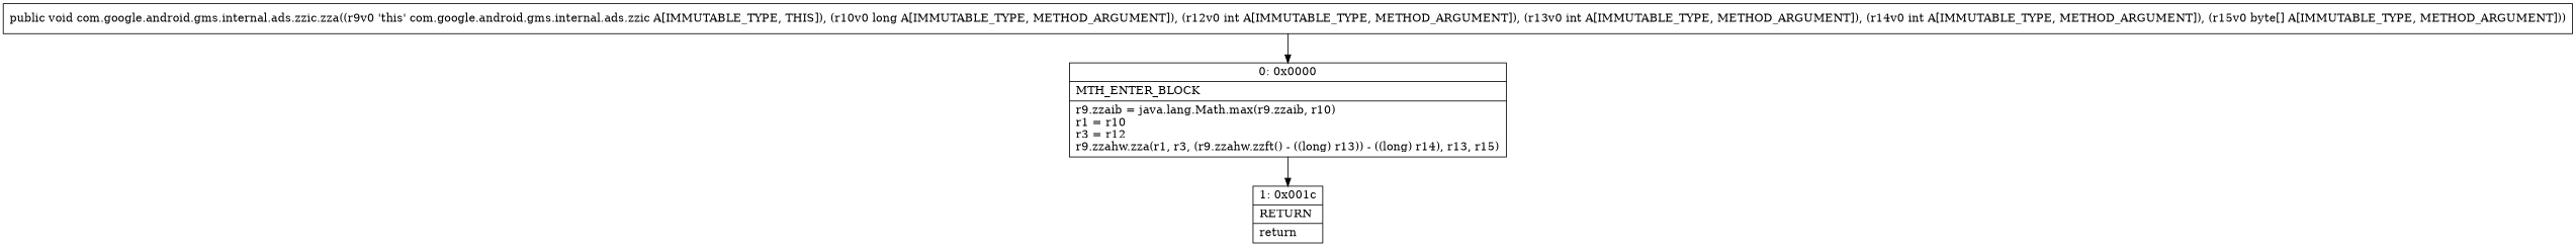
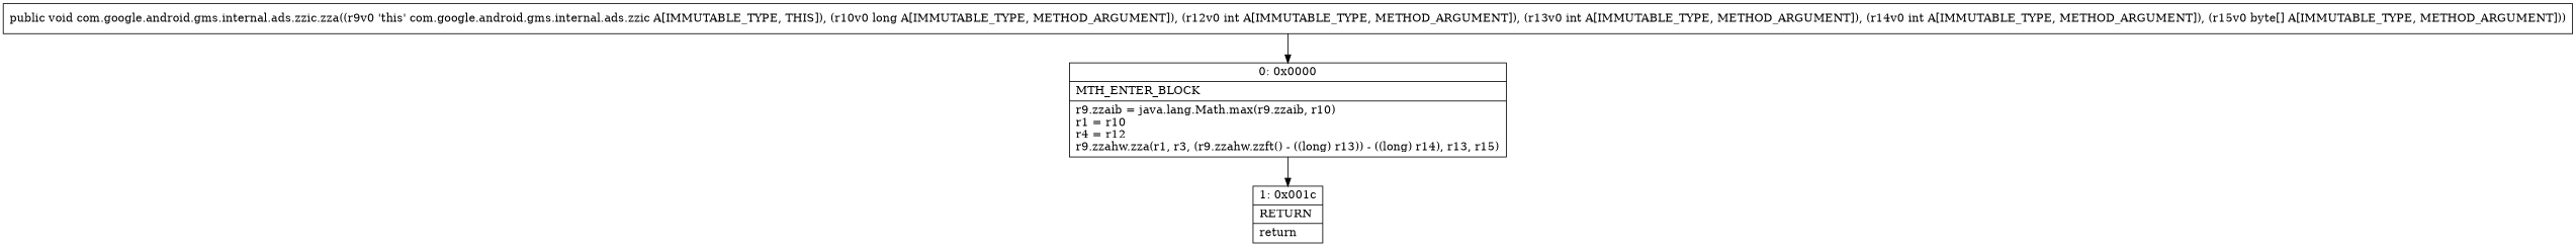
  digraph {
    node [shape=record]
-   n1 [label="{0\:\ 0x0000|MTH_ENTER_BLOCK\l|r9.zzaib = java.lang.Math.max(r9.zzaib, r10)\lr1 = r10\lr3 = r12\lr9.zzahw.zza(r1, r3, (r9.zzahw.zzft() \- ((long) r13)) \- ((long) r14), r13, r15)\l}"]
+   n1 [label="{0\:\ 0x0000|MTH_ENTER_BLOCK\l|r9.zzaib = java.lang.Math.max(r9.zzaib, r10)\lr1 = r10\lr4 = r12\lr9.zzahw.zza(r1, r3, (r9.zzahw.zzft() \- ((long) r13)) \- ((long) r14), r13, r15)\l}"]
    n2 [label="{1\:\ 0x001c|RETURN\l|return\l}"]
    n3 [label="{public void com.google.android.gms.internal.ads.zzic.zza((r9v0 'this' com.google.android.gms.internal.ads.zzic A[IMMUTABLE_TYPE, THIS]), (r10v0 long A[IMMUTABLE_TYPE, METHOD_ARGUMENT]), (r12v0 int A[IMMUTABLE_TYPE, METHOD_ARGUMENT]), (r13v0 int A[IMMUTABLE_TYPE, METHOD_ARGUMENT]), (r14v0 int A[IMMUTABLE_TYPE, METHOD_ARGUMENT]), (r15v0 byte[] A[IMMUTABLE_TYPE, METHOD_ARGUMENT])) }"]
    n1 -> n2
    n3 -> n1
  }
